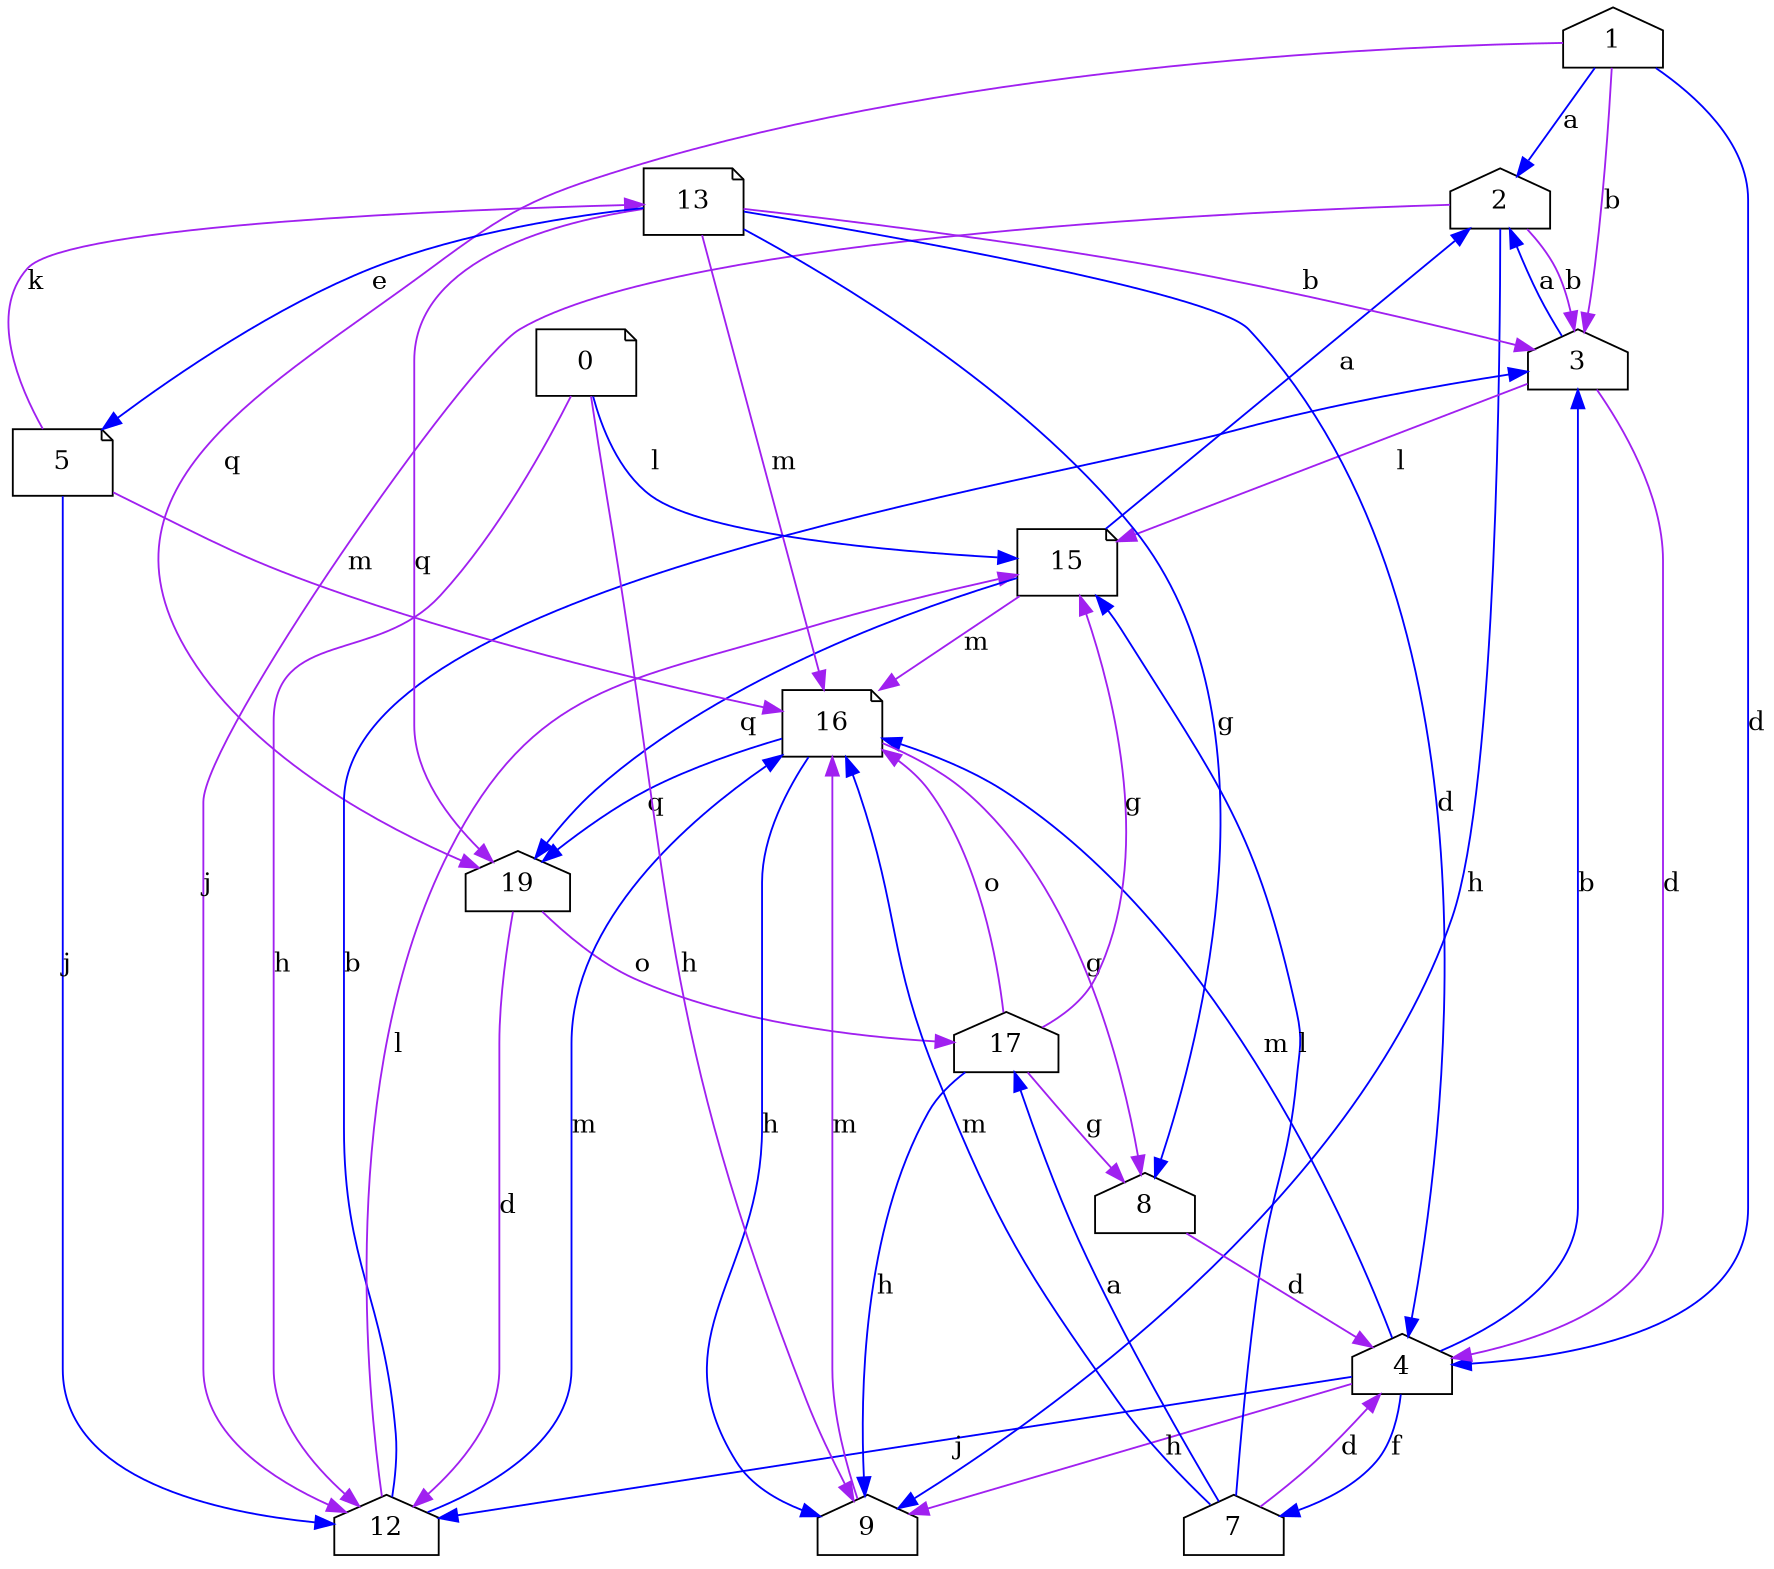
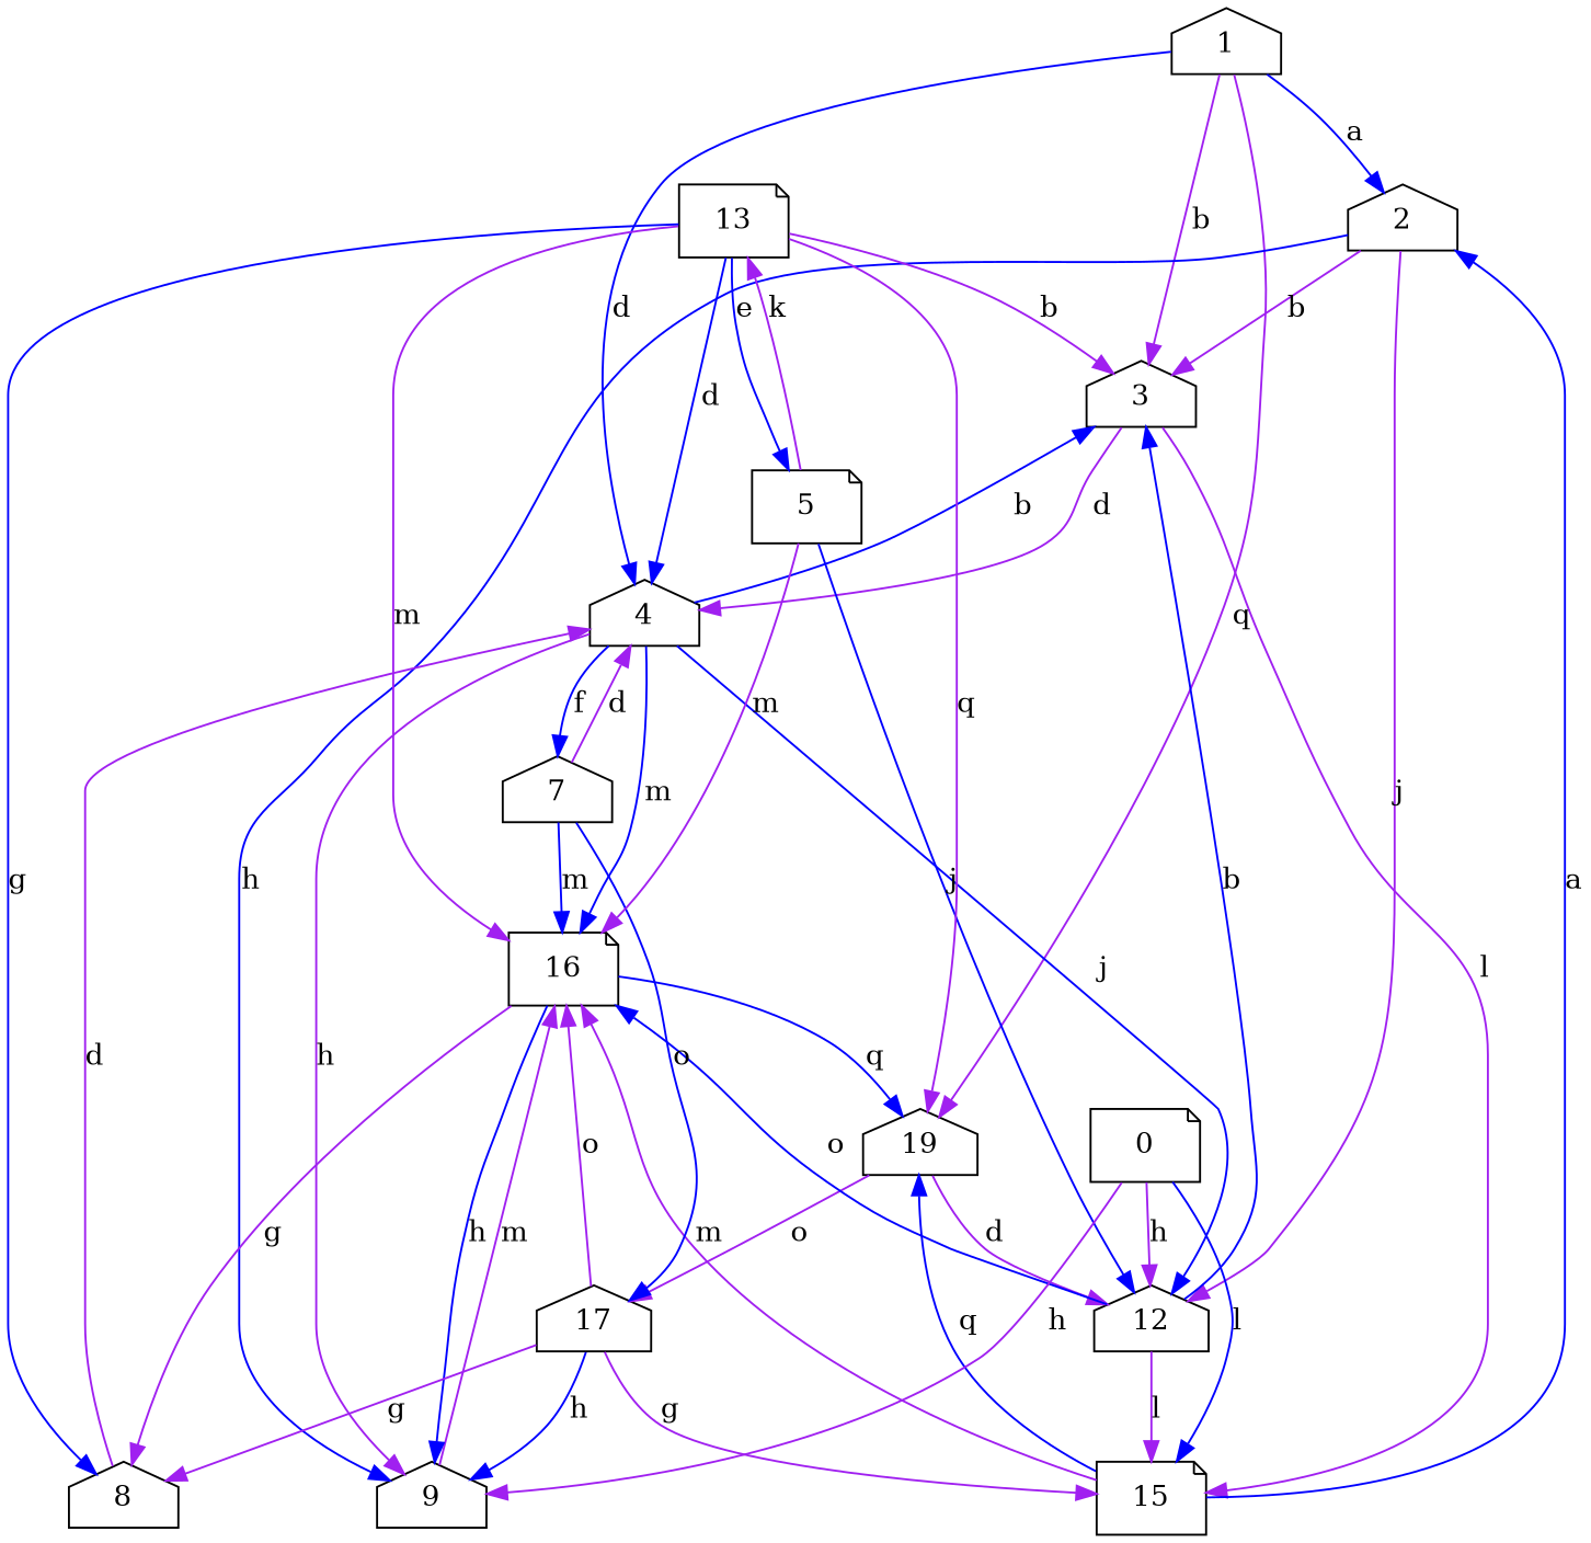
  strict digraph {
    node [shape=house]
    edge [color=purple]
    1
    2
    3
    4
    19
    9
    12
    15 [shape=note]
    7
    16 [shape=note]
    17
    8
    5 [shape=note]
    13 [shape=note]
    0 [shape=note]
    1 -> 2 [color=blue label=a]
    1 -> 3 [label=b]
    1 -> 4 [color=blue label=d]
    1 -> 19 [label=q]
    2 -> 3 [label=b]
    2 -> 9 [color=blue label=h]
    2 -> 12 [label=j]
-   3 -> 2 [color=blue label=a]
    3 -> 4 [label=d]
    3 -> 15 [label=l]
    4 -> 3 [color=blue label=b]
    4 -> 9 [label=h]
    4 -> 12 [color=blue label=j]
    4 -> 7 [color=blue label=f]
    4 -> 16 [color=blue label=m]
    19 -> 12 [label=d]
    19 -> 17 [label=o]
    9 -> 16 [label=m]
    12 -> 3 [color=blue label=b]
    12 -> 15 [label=l]
-   12 -> 16 [color=blue label=m]
+   12 -> 16 [color=blue label=o]
    15 -> 2 [color=blue label=a]
    15 -> 19 [color=blue label=q]
    15 -> 16 [label=m]
    7 -> 4 [label=d]
-   7 -> 15 [color=blue label=l]
    7 -> 16 [color=blue label=m]
-   7 -> 17 [color=blue label=a]
+   7 -> 17 [color=blue label=o]
    16 -> 19 [color=blue label=q]
    16 -> 9 [color=blue label=h]
    16 -> 8 [label=g]
    17 -> 9 [color=blue label=h]
    17 -> 15 [label=g]
    17 -> 16 [label=o]
    17 -> 8 [label=g]
    8 -> 4 [label=d]
    5 -> 12 [color=blue label=j]
    5 -> 16 [label=m]
    5 -> 13 [label=k]
    13 -> 3 [label=b]
    13 -> 4 [color=blue label=d]
    13 -> 19 [label=q]
    13 -> 16 [label=m]
    13 -> 8 [color=blue label=g]
    13 -> 5 [color=blue label=e]
    0 -> 9 [label=h]
    0 -> 12 [label=h]
    0 -> 15 [color=blue label=l]
  }
